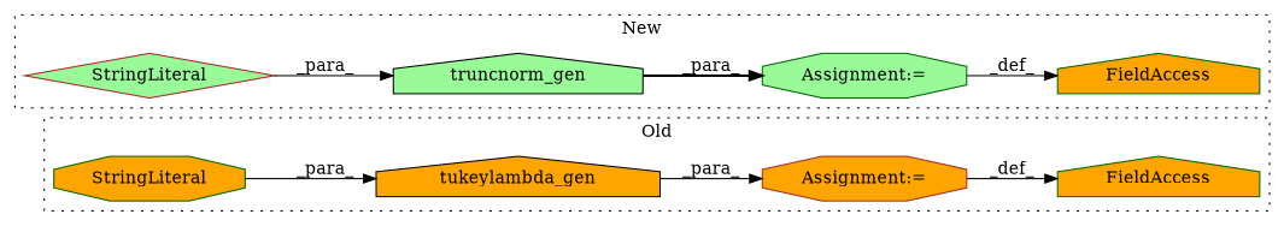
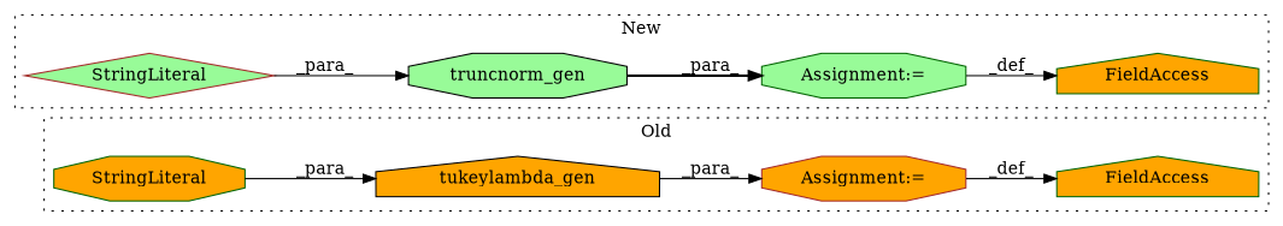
  digraph {
    rankdir=LR
    fontname="DejaVu Serif"
    node [a=32 l=11 shape=octagon style=filled fillcolor=orange color=darkgreen fontname="DejaVu Serif"]
    edge [style=solid fontname="DejaVu Serif"]
    n1 [l="16,1" label=tukeylambda_gen s="96951,96980" shape=house color=black]
    n2 [a=22 label=FieldAccess s=96939 shape=house]
    n3 [a=7 l=1 label="Assignment:=" s=96950 color=brown]
    n4 [a=45 l=13 label=StringLiteral s=96967]
-   n5 [l="14,1" label=truncnorm_gen s="97421,97446" shape=house fillcolor=palegreen color=black]
+   n5 [l="14,1" label=truncnorm_gen s="97421,97446" fillcolor=palegreen color=black]
    n6 [a=22 l=9 label=FieldAccess s=97411 shape=house]
    n7 [a=45 label=StringLiteral s=97435 shape=diamond fillcolor=palegreen color=brown]
    n8 [a=7 l=1 label="Assignment:=" s=97420 fillcolor=palegreen]
    subgraph cluster_1 {
      label=Old
      style=dotted
      n1
      n2
      n3
      n4
    }
    subgraph cluster_2 {
      label=New
      style=dotted
      n5
      n6
      n7
      n8
    }
    n1 -> n3 [label=_para_]
    n3 -> n2 [label=_def_]
    n4 -> n1 [label=_para_]
    n5 -> n8 [label=_para_ style=bold]
    n7 -> n5 [label=_para_]
    n8 -> n6 [label=_def_]
  }
